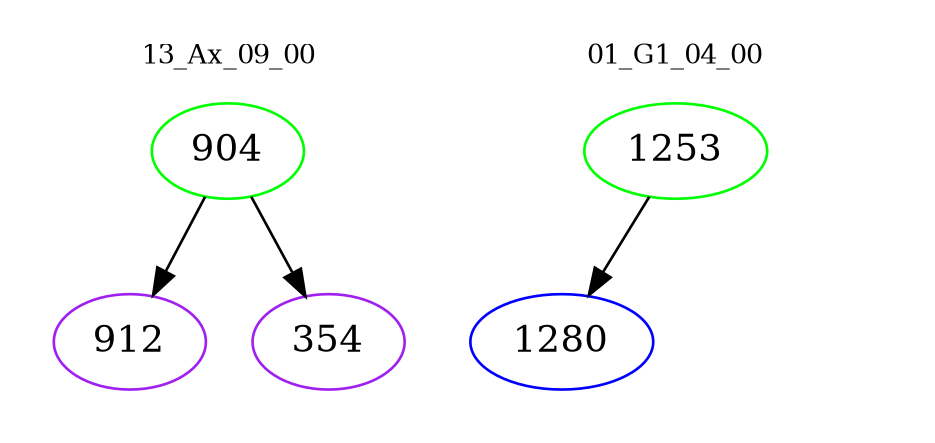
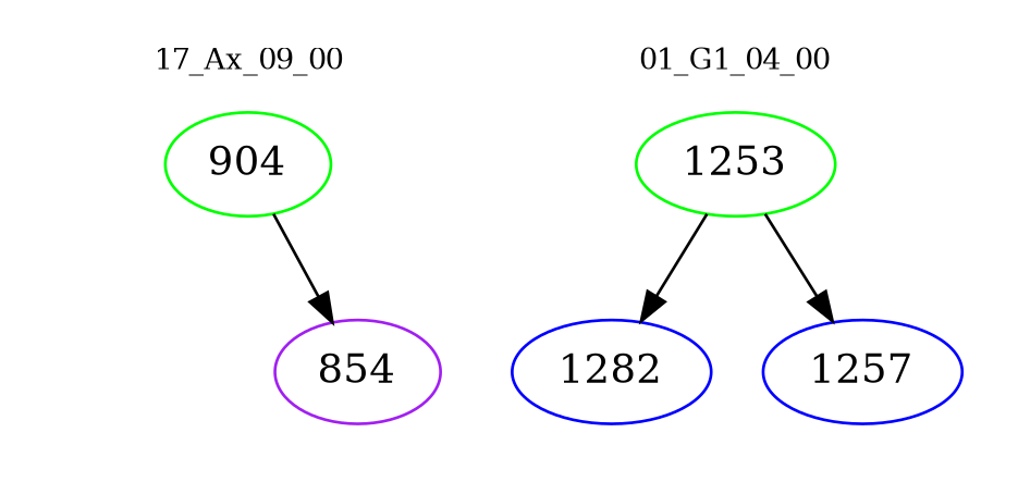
  digraph {
    node [color=green]
    edge [color=black]
    n1 [label=904]
-   n2 [color=purple label=912]
-   n3 [color=purple label=354]
+   n3 [color=purple label=854]
    n4 [label=1253]
-   n5 [color=blue label=1280]
+   n5 [color=blue label=1282]
+   n6 [color=blue label=1257]
    subgraph cluster_1 {
      color=white
      fontsize=10
-     label="13_Ax_09_00"
+     label="17_Ax_09_00"
      n1
-     n2
      n3
    }
    subgraph cluster_2 {
      color=white
      fontsize=10
      label="01_G1_04_00"
      n4
      n5
+     n6
    }
-   n1 -> n2
    n1 -> n3
    n4 -> n5
+   n4 -> n6
  }
